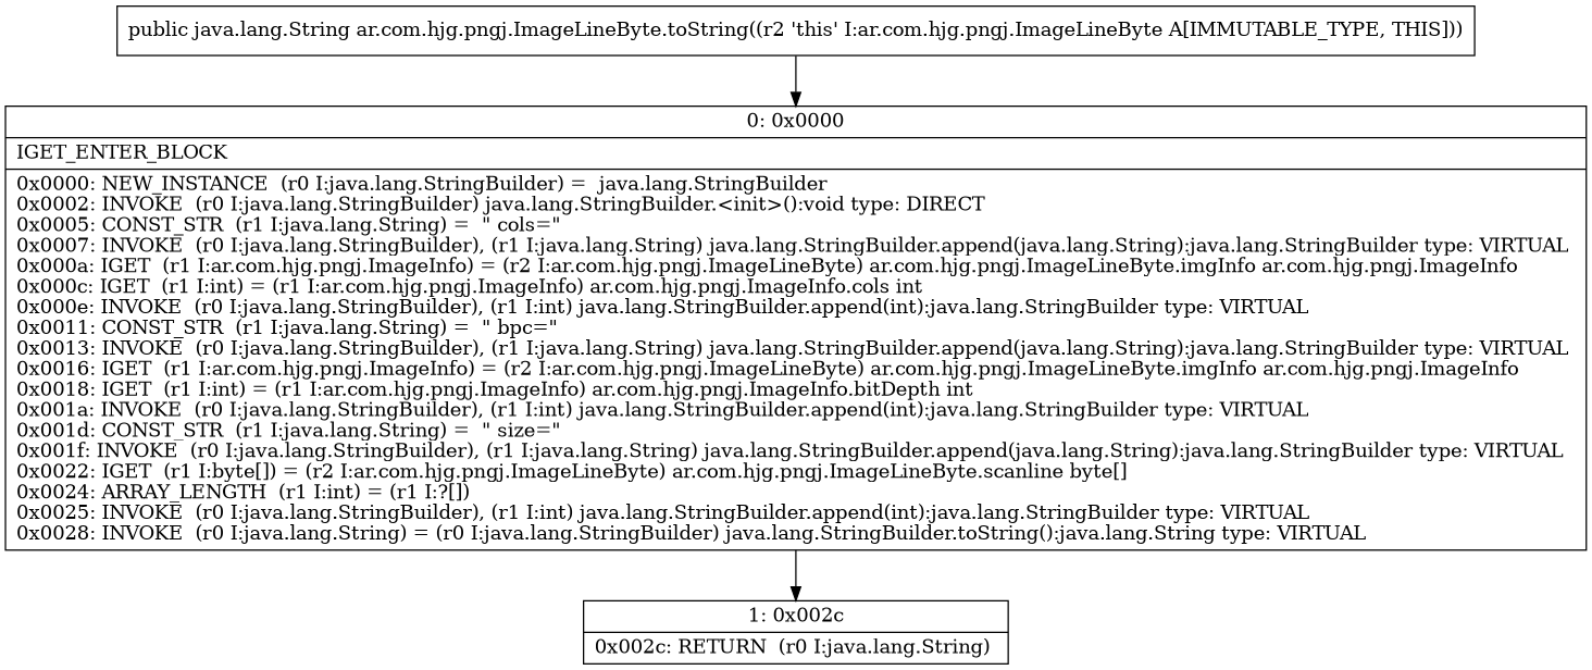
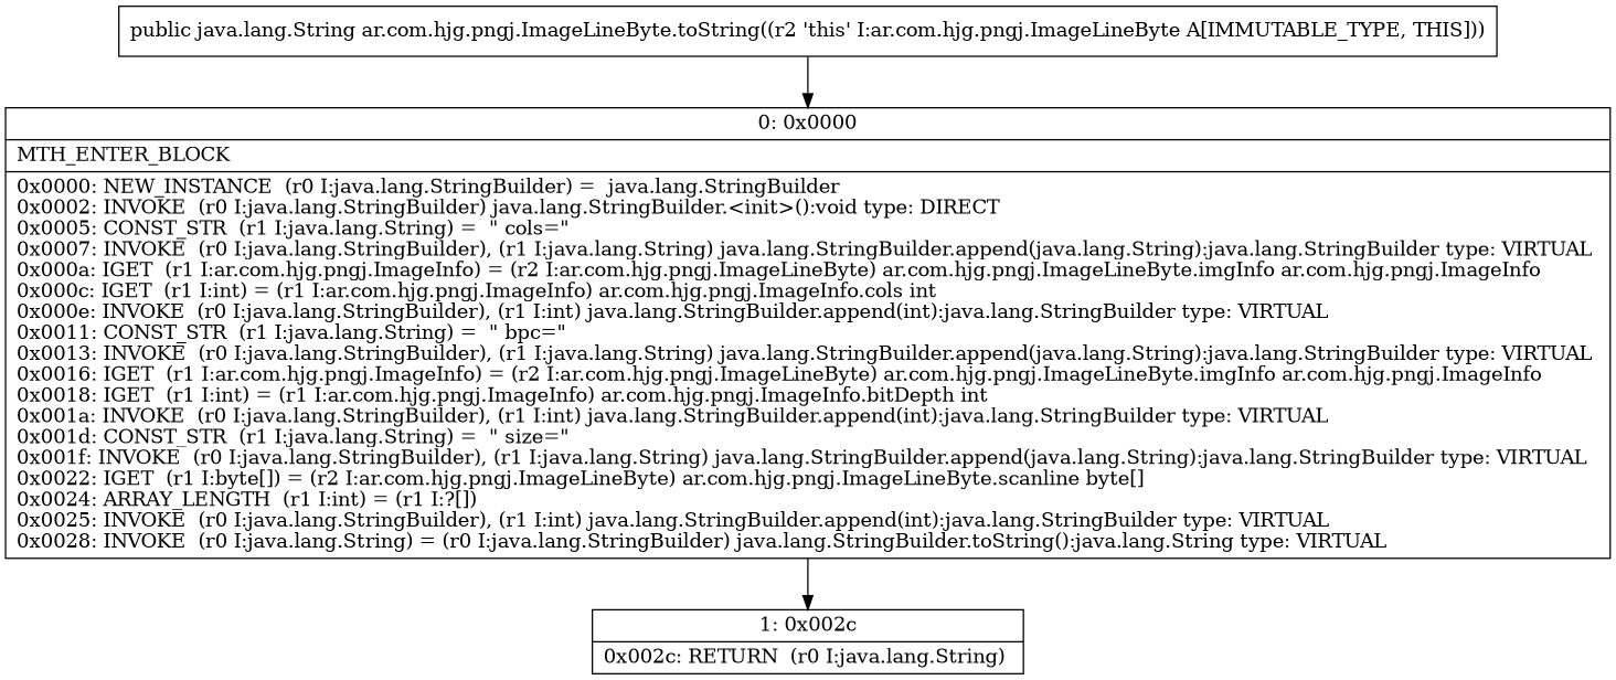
  digraph {
    node [shape=record]
-   n1 [label="{0\:\ 0x0000|IGET_ENTER_BLOCK\l|0x0000: NEW_INSTANCE  (r0 I:java.lang.StringBuilder) =  java.lang.StringBuilder \l0x0002: INVOKE  (r0 I:java.lang.StringBuilder) java.lang.StringBuilder.\<init\>():void type: DIRECT \l0x0005: CONST_STR  (r1 I:java.lang.String) =  \" cols=\" \l0x0007: INVOKE  (r0 I:java.lang.StringBuilder), (r1 I:java.lang.String) java.lang.StringBuilder.append(java.lang.String):java.lang.StringBuilder type: VIRTUAL \l0x000a: IGET  (r1 I:ar.com.hjg.pngj.ImageInfo) = (r2 I:ar.com.hjg.pngj.ImageLineByte) ar.com.hjg.pngj.ImageLineByte.imgInfo ar.com.hjg.pngj.ImageInfo \l0x000c: IGET  (r1 I:int) = (r1 I:ar.com.hjg.pngj.ImageInfo) ar.com.hjg.pngj.ImageInfo.cols int \l0x000e: INVOKE  (r0 I:java.lang.StringBuilder), (r1 I:int) java.lang.StringBuilder.append(int):java.lang.StringBuilder type: VIRTUAL \l0x0011: CONST_STR  (r1 I:java.lang.String) =  \" bpc=\" \l0x0013: INVOKE  (r0 I:java.lang.StringBuilder), (r1 I:java.lang.String) java.lang.StringBuilder.append(java.lang.String):java.lang.StringBuilder type: VIRTUAL \l0x0016: IGET  (r1 I:ar.com.hjg.pngj.ImageInfo) = (r2 I:ar.com.hjg.pngj.ImageLineByte) ar.com.hjg.pngj.ImageLineByte.imgInfo ar.com.hjg.pngj.ImageInfo \l0x0018: IGET  (r1 I:int) = (r1 I:ar.com.hjg.pngj.ImageInfo) ar.com.hjg.pngj.ImageInfo.bitDepth int \l0x001a: INVOKE  (r0 I:java.lang.StringBuilder), (r1 I:int) java.lang.StringBuilder.append(int):java.lang.StringBuilder type: VIRTUAL \l0x001d: CONST_STR  (r1 I:java.lang.String) =  \" size=\" \l0x001f: INVOKE  (r0 I:java.lang.StringBuilder), (r1 I:java.lang.String) java.lang.StringBuilder.append(java.lang.String):java.lang.StringBuilder type: VIRTUAL \l0x0022: IGET  (r1 I:byte[]) = (r2 I:ar.com.hjg.pngj.ImageLineByte) ar.com.hjg.pngj.ImageLineByte.scanline byte[] \l0x0024: ARRAY_LENGTH  (r1 I:int) = (r1 I:?[]) \l0x0025: INVOKE  (r0 I:java.lang.StringBuilder), (r1 I:int) java.lang.StringBuilder.append(int):java.lang.StringBuilder type: VIRTUAL \l0x0028: INVOKE  (r0 I:java.lang.String) = (r0 I:java.lang.StringBuilder) java.lang.StringBuilder.toString():java.lang.String type: VIRTUAL \l}"]
+   n1 [label="{0\:\ 0x0000|MTH_ENTER_BLOCK\l|0x0000: NEW_INSTANCE  (r0 I:java.lang.StringBuilder) =  java.lang.StringBuilder \l0x0002: INVOKE  (r0 I:java.lang.StringBuilder) java.lang.StringBuilder.\<init\>():void type: DIRECT \l0x0005: CONST_STR  (r1 I:java.lang.String) =  \" cols=\" \l0x0007: INVOKE  (r0 I:java.lang.StringBuilder), (r1 I:java.lang.String) java.lang.StringBuilder.append(java.lang.String):java.lang.StringBuilder type: VIRTUAL \l0x000a: IGET  (r1 I:ar.com.hjg.pngj.ImageInfo) = (r2 I:ar.com.hjg.pngj.ImageLineByte) ar.com.hjg.pngj.ImageLineByte.imgInfo ar.com.hjg.pngj.ImageInfo \l0x000c: IGET  (r1 I:int) = (r1 I:ar.com.hjg.pngj.ImageInfo) ar.com.hjg.pngj.ImageInfo.cols int \l0x000e: INVOKE  (r0 I:java.lang.StringBuilder), (r1 I:int) java.lang.StringBuilder.append(int):java.lang.StringBuilder type: VIRTUAL \l0x0011: CONST_STR  (r1 I:java.lang.String) =  \" bpc=\" \l0x0013: INVOKE  (r0 I:java.lang.StringBuilder), (r1 I:java.lang.String) java.lang.StringBuilder.append(java.lang.String):java.lang.StringBuilder type: VIRTUAL \l0x0016: IGET  (r1 I:ar.com.hjg.pngj.ImageInfo) = (r2 I:ar.com.hjg.pngj.ImageLineByte) ar.com.hjg.pngj.ImageLineByte.imgInfo ar.com.hjg.pngj.ImageInfo \l0x0018: IGET  (r1 I:int) = (r1 I:ar.com.hjg.pngj.ImageInfo) ar.com.hjg.pngj.ImageInfo.bitDepth int \l0x001a: INVOKE  (r0 I:java.lang.StringBuilder), (r1 I:int) java.lang.StringBuilder.append(int):java.lang.StringBuilder type: VIRTUAL \l0x001d: CONST_STR  (r1 I:java.lang.String) =  \" size=\" \l0x001f: INVOKE  (r0 I:java.lang.StringBuilder), (r1 I:java.lang.String) java.lang.StringBuilder.append(java.lang.String):java.lang.StringBuilder type: VIRTUAL \l0x0022: IGET  (r1 I:byte[]) = (r2 I:ar.com.hjg.pngj.ImageLineByte) ar.com.hjg.pngj.ImageLineByte.scanline byte[] \l0x0024: ARRAY_LENGTH  (r1 I:int) = (r1 I:?[]) \l0x0025: INVOKE  (r0 I:java.lang.StringBuilder), (r1 I:int) java.lang.StringBuilder.append(int):java.lang.StringBuilder type: VIRTUAL \l0x0028: INVOKE  (r0 I:java.lang.String) = (r0 I:java.lang.StringBuilder) java.lang.StringBuilder.toString():java.lang.String type: VIRTUAL \l}"]
    n2 [label="{1\:\ 0x002c|0x002c: RETURN  (r0 I:java.lang.String) \l}"]
    n3 [label="{public java.lang.String ar.com.hjg.pngj.ImageLineByte.toString((r2 'this' I:ar.com.hjg.pngj.ImageLineByte A[IMMUTABLE_TYPE, THIS])) }"]
    n1 -> n2
    n3 -> n1
  }
